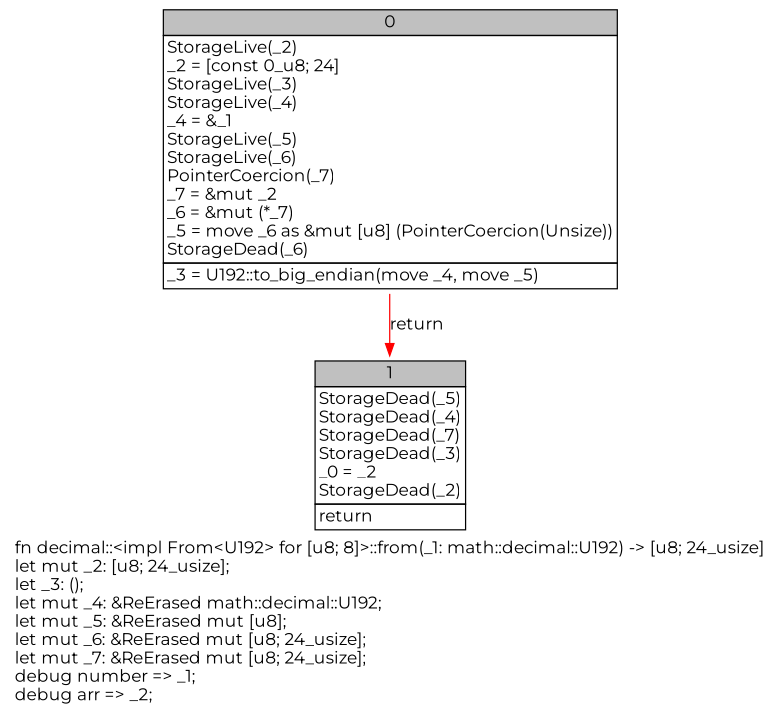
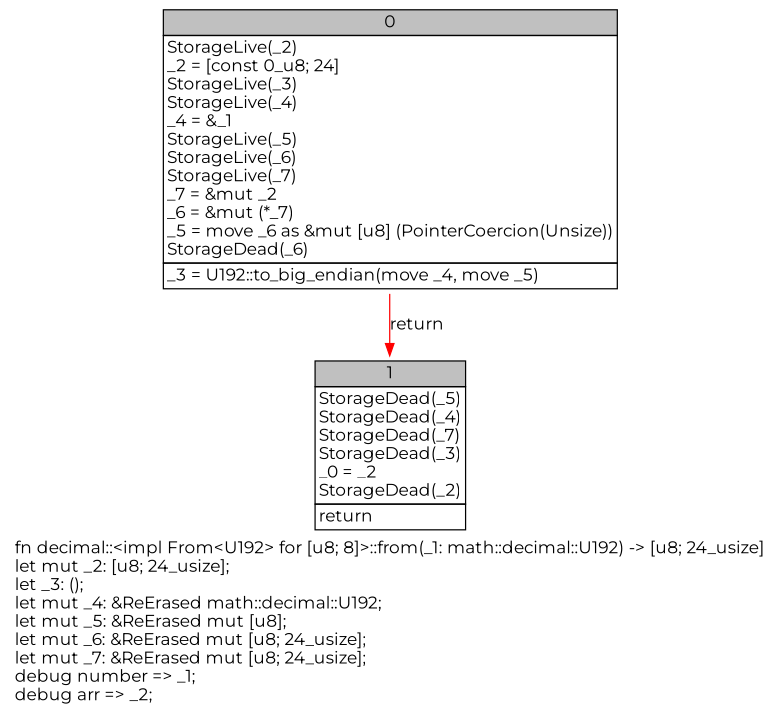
  digraph {
    fontname=Montserrat
    label=<fn decimal::&lt;impl From&lt;U192&gt; for [u8; 8]&gt;::from(_1: math::decimal::U192) -&gt; [u8; 24_usize]<br align="left"/>let mut _2: [u8; 24_usize];<br align="left"/>let _3: ();<br align="left"/>let mut _4: &amp;ReErased math::decimal::U192;<br align="left"/>let mut _5: &amp;ReErased mut [u8];<br align="left"/>let mut _6: &amp;ReErased mut [u8; 24_usize];<br align="left"/>let mut _7: &amp;ReErased mut [u8; 24_usize];<br align="left"/>debug number =&gt; _1;<br align="left"/>debug arr =&gt; _2;<br align="left"/>>
    node [fontname=Montserrat shape=none]
-   n1 [label=<<table border="0" cellborder="1" cellspacing="0"><tr><td bgcolor="gray" align="center" colspan="1">0</td></tr><tr><td align="left" balign="left">StorageLive(_2)<br/>_2 = [const 0_u8; 24]<br/>StorageLive(_3)<br/>StorageLive(_4)<br/>_4 = &amp;_1<br/>StorageLive(_5)<br/>StorageLive(_6)<br/>PointerCoercion(_7)<br/>_7 = &amp;mut _2<br/>_6 = &amp;mut (*_7)<br/>_5 = move _6 as &amp;mut [u8] (PointerCoercion(Unsize))<br/>StorageDead(_6)<br/></td></tr><tr><td align="left">_3 = U192::to_big_endian(move _4, move _5)</td></tr></table>>]
+   n1 [label=<<table border="0" cellborder="1" cellspacing="0"><tr><td bgcolor="gray" align="center" colspan="1">0</td></tr><tr><td align="left" balign="left">StorageLive(_2)<br/>_2 = [const 0_u8; 24]<br/>StorageLive(_3)<br/>StorageLive(_4)<br/>_4 = &amp;_1<br/>StorageLive(_5)<br/>StorageLive(_6)<br/>StorageLive(_7)<br/>_7 = &amp;mut _2<br/>_6 = &amp;mut (*_7)<br/>_5 = move _6 as &amp;mut [u8] (PointerCoercion(Unsize))<br/>StorageDead(_6)<br/></td></tr><tr><td align="left">_3 = U192::to_big_endian(move _4, move _5)</td></tr></table>>]
    n2 [label=<<table border="0" cellborder="1" cellspacing="0"><tr><td bgcolor="gray" align="center" colspan="1">1</td></tr><tr><td align="left" balign="left">StorageDead(_5)<br/>StorageDead(_4)<br/>StorageDead(_7)<br/>StorageDead(_3)<br/>_0 = _2<br/>StorageDead(_2)<br/></td></tr><tr><td align="left">return</td></tr></table>>]
    n1 -> n2 [fontname=Montserrat label=return color=red arrowhead=normal]
  }
